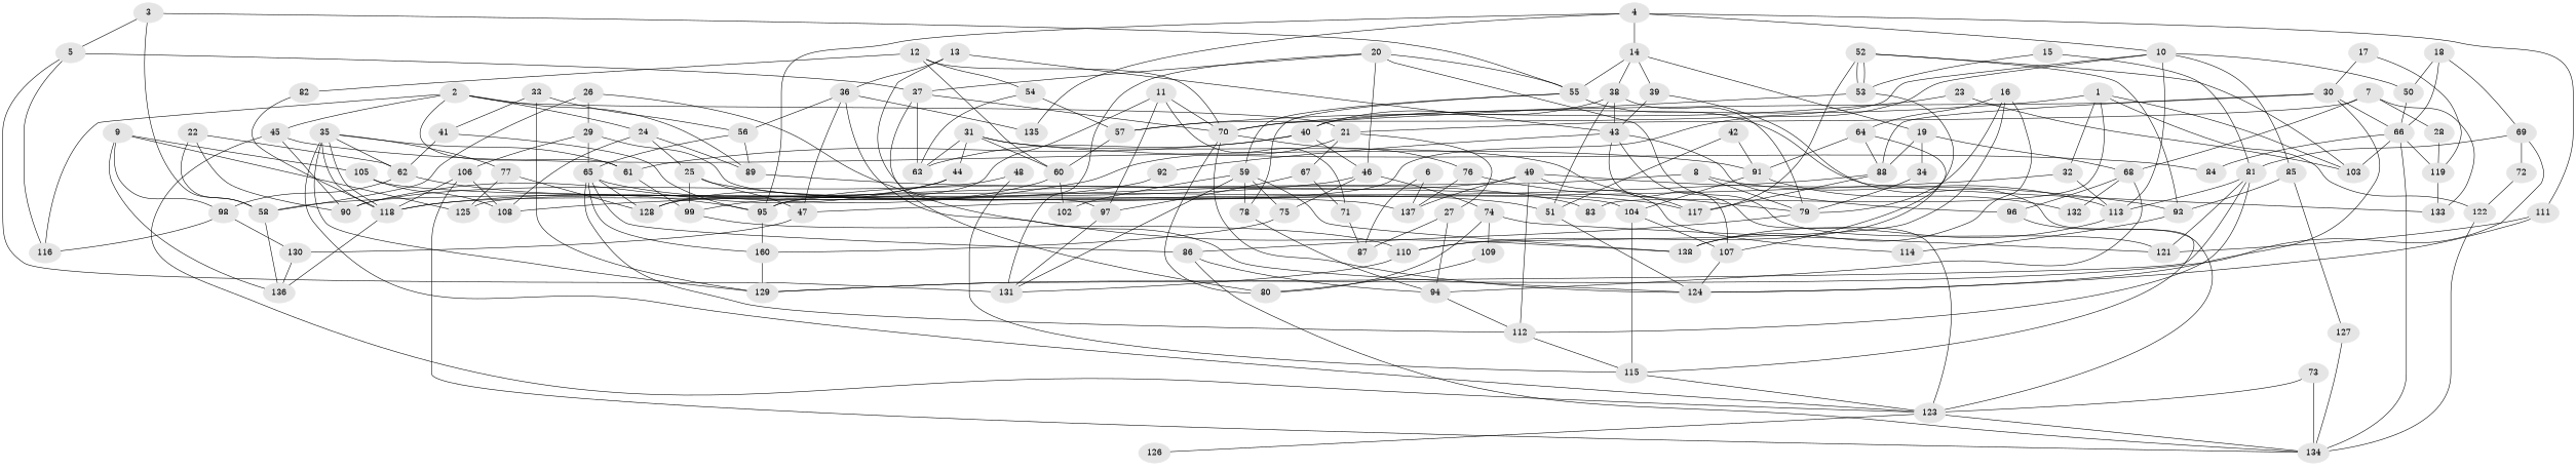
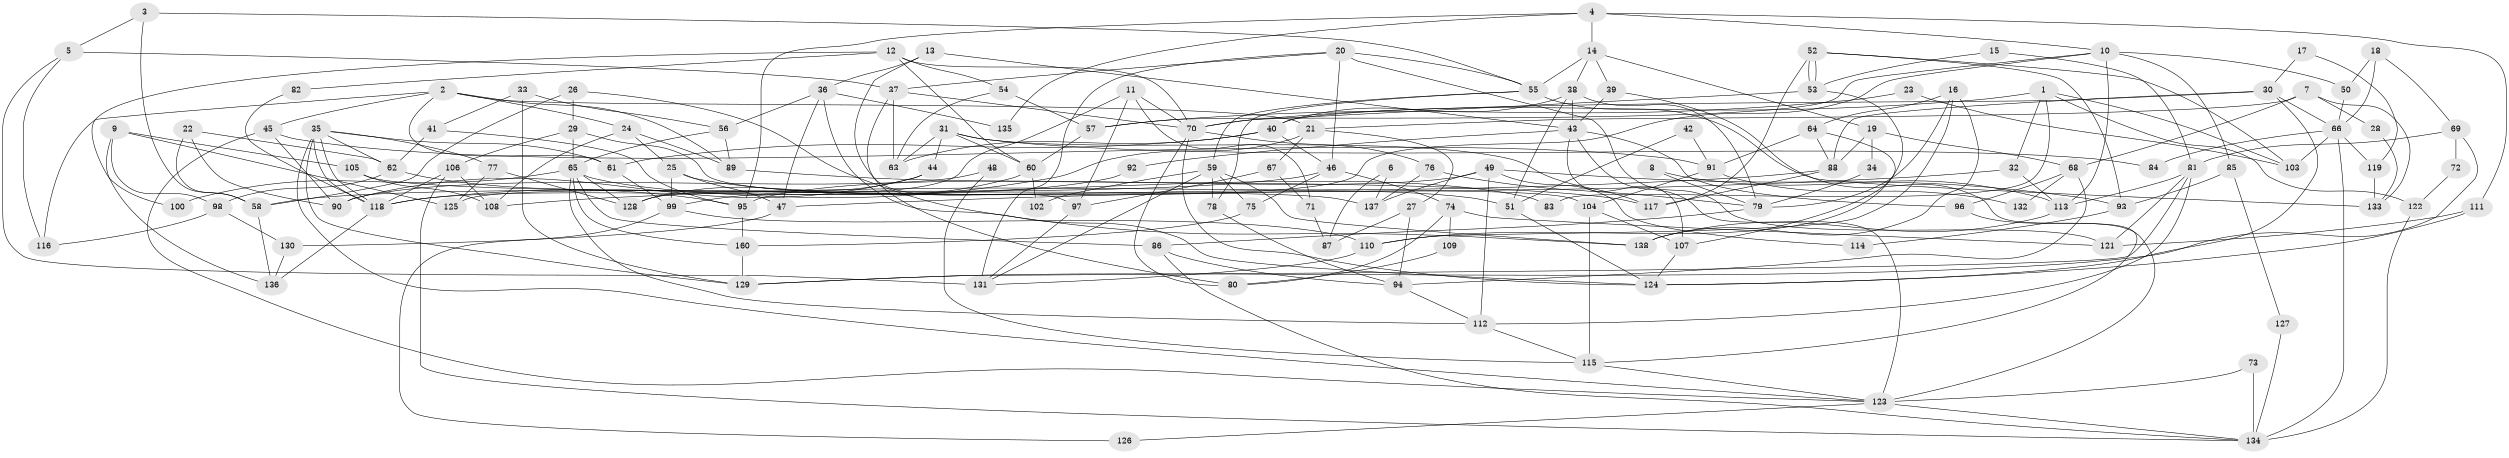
  graph {
    node [color=gray90 style=filled]
    1
    32
    70
    83
    103
    122
    113
    47
    124
    80
    76
    134
    2
    21
    24
    45
    61
    89
    116
    27
    67
    118
    25
    108
    90
    123
    91
    99
    117
    3
    5
    55
    58
    37
    131
    133
    59
    78
    136
    4
    10
    14
    95
    111
    135
    125
    50
    57
    85
    19
    38
    39
    n53 [label=160]
    121
    63
    6
    87
    137
    7
    28
    68
    119
    96
    94
    132
    8
    79
    86
    138
    9
    98
    105
    130
    66
    60
    93
    127
    11
    71
    97
    128
    12
    54
    82
+   100
    102
    13
    36
    43
    56
    92
    107
    34
    88
    51
    40
    15
    53
    81
    110
    129
    112
    16
    64
    17
    30
    18
    69
    84
    72
    115
    20
    46
    74
    75
    22
    62
    23
    126
    26
    29
    65
    104
    106
    31
    44
    33
    41
    35
    77
    42
    109
    48
    49
    114
    52
    73
    1 -- 32
    1 -- 70
    1 -- 83
    1 -- 103
    1 -- 122
    32 -- 113
    32 -- 47
    70 -- 124
    70 -- 80
    70 -- 76
    122 -- 134
    113 -- 138
    47 -- 130
    76 -- 137
    76 -- 79
    2 -- 21
    2 -- 24
    2 -- 45
    2 -- 61
    2 -- 89
    2 -- 116
    21 -- 27
    21 -- 67
    21 -- 118
    24 -- 89
    24 -- 25
    24 -- 108
    45 -- 90
    45 -- 123
    45 -- 91
    61 -- 99
    89 -- 117
    27 -- 87
    27 -- 94
    67 -- 71
    67 -- 97
    118 -- 136
    25 -- 47
    25 -- 99
    25 -- 51
    123 -- 134
    123 -- 126
    91 -- 132
    91 -- 104
    99 -- 110
+   99 -- 126
    3 -- 5
    3 -- 55
    3 -- 58
    5 -- 116
    5 -- 37
    5 -- 131
    55 -- 133
    55 -- 59
    55 -- 78
    58 -- 136
    37 -- 70
    37 -- 80
    37 -- 63
    59 -- 131
    59 -- 78
    59 -- 138
    59 -- 102
    59 -- 75
    78 -- 94
    4 -- 10
    4 -- 14
    4 -- 95
    4 -- 111
    4 -- 135
    10 -- 113
    10 -- 125
    10 -- 50
    10 -- 57
    10 -- 85
    14 -- 55
    14 -- 19
    14 -- 38
    14 -- 39
    95 -- n53
    111 -- 124
    111 -- 121
    50 -- 66
    57 -- 60
    85 -- 93
    85 -- 127
    19 -- 68
    19 -- 34
    19 -- 88
    38 -- 79
    38 -- 43
    38 -- 51
    38 -- 40
    39 -- 123
    39 -- 43
    n53 -- 129
    6 -- 87
    6 -- 137
    7 -- 21
    7 -- 133
    7 -- 28
    7 -- 68
-   28 -- 119
+   28 -- 133
    68 -- 96
    68 -- 94
    68 -- 132
    119 -- 133
    96 -- 115
    94 -- 112
    8 -- 113
-   8 -- 95
    8 -- 79
    79 -- 86
    86 -- 134
    86 -- 94
    9 -- 136
    9 -- 125
    9 -- 98
    9 -- 105
    98 -- 116
    98 -- 130
    105 -- 108
    105 -- 137
    130 -- 136
    66 -- 103
    66 -- 134
    66 -- 119
    66 -- 84
    60 -- 99
    60 -- 102
    93 -- 114
    127 -- 134
    11 -- 70
    11 -- 71
    11 -- 97
    11 -- 128
    71 -- 87
    97 -- 131
    12 -- 70
    12 -- 60
    12 -- 54
    12 -- 82
+   12 -- 100
    54 -- 57
    54 -- 63
    82 -- 118
    13 -- 97
    13 -- 36
    13 -- 43
    36 -- 47
    36 -- 124
    36 -- 135
    36 -- 56
    43 -- 123
    43 -- 96
    43 -- 92
    43 -- 107
    56 -- 89
    56 -- 65
    92 -- 118
    107 -- 124
    34 -- 79
    88 -- 108
    88 -- 117
    51 -- 124
    40 -- 61
    40 -- 63
    40 -- 46
    15 -- 53
    15 -- 81
    53 -- 70
    53 -- 110
    81 -- 113
    81 -- 121
    81 -- 129
    81 -- 112
    110 -- 131
    112 -- 115
    16 -- 79
    16 -- 138
    16 -- 110
    16 -- 64
    64 -- 91
    64 -- 107
    64 -- 88
    17 -- 119
    17 -- 30
    30 -- 124
    30 -- 66
    30 -- 88
    30 -- 40
    18 -- 50
    18 -- 66
    18 -- 69
    69 -- 81
    69 -- 129
    69 -- 72
    72 -- 122
    115 -- 123
    20 -- 55
    20 -- 37
    20 -- 131
    20 -- 121
    20 -- 46
    46 -- 58
    46 -- 74
    46 -- 75
    74 -- 80
    74 -- 121
    74 -- 109
    75 -- n53
    22 -- 90
    22 -- 58
    22 -- 62
    62 -- 95
    62 -- 98
    23 -- 103
    23 -- 57
    26 -- 58
    26 -- 138
    26 -- 29
    29 -- 65
    29 -- 104
    29 -- 106
    65 -- 83
    65 -- n53
    65 -- 86
    65 -- 128
+   65 -- 100
    65 -- 112
    104 -- 107
    104 -- 115
    106 -- 134
    106 -- 118
    106 -- 108
    31 -- 117
    31 -- 63
    31 -- 60
    31 -- 84
    31 -- 44
    44 -- 90
    44 -- 128
    33 -- 56
    33 -- 129
    33 -- 41
    41 -- 95
    41 -- 62
    35 -- 61
    35 -- 118
    35 -- 118
    35 -- 123
    35 -- 129
    35 -- 62
    35 -- 77
    77 -- 125
    77 -- 128
    42 -- 91
    42 -- 51
    109 -- 80
    48 -- 90
    48 -- 115
    49 -- 95
    49 -- 137
    49 -- 93
    49 -- 112
    49 -- 114
    52 -- 103
    52 -- 117
    52 -- 93
    52 -- 53
    52 -- 53
    73 -- 134
    73 -- 123
  }
